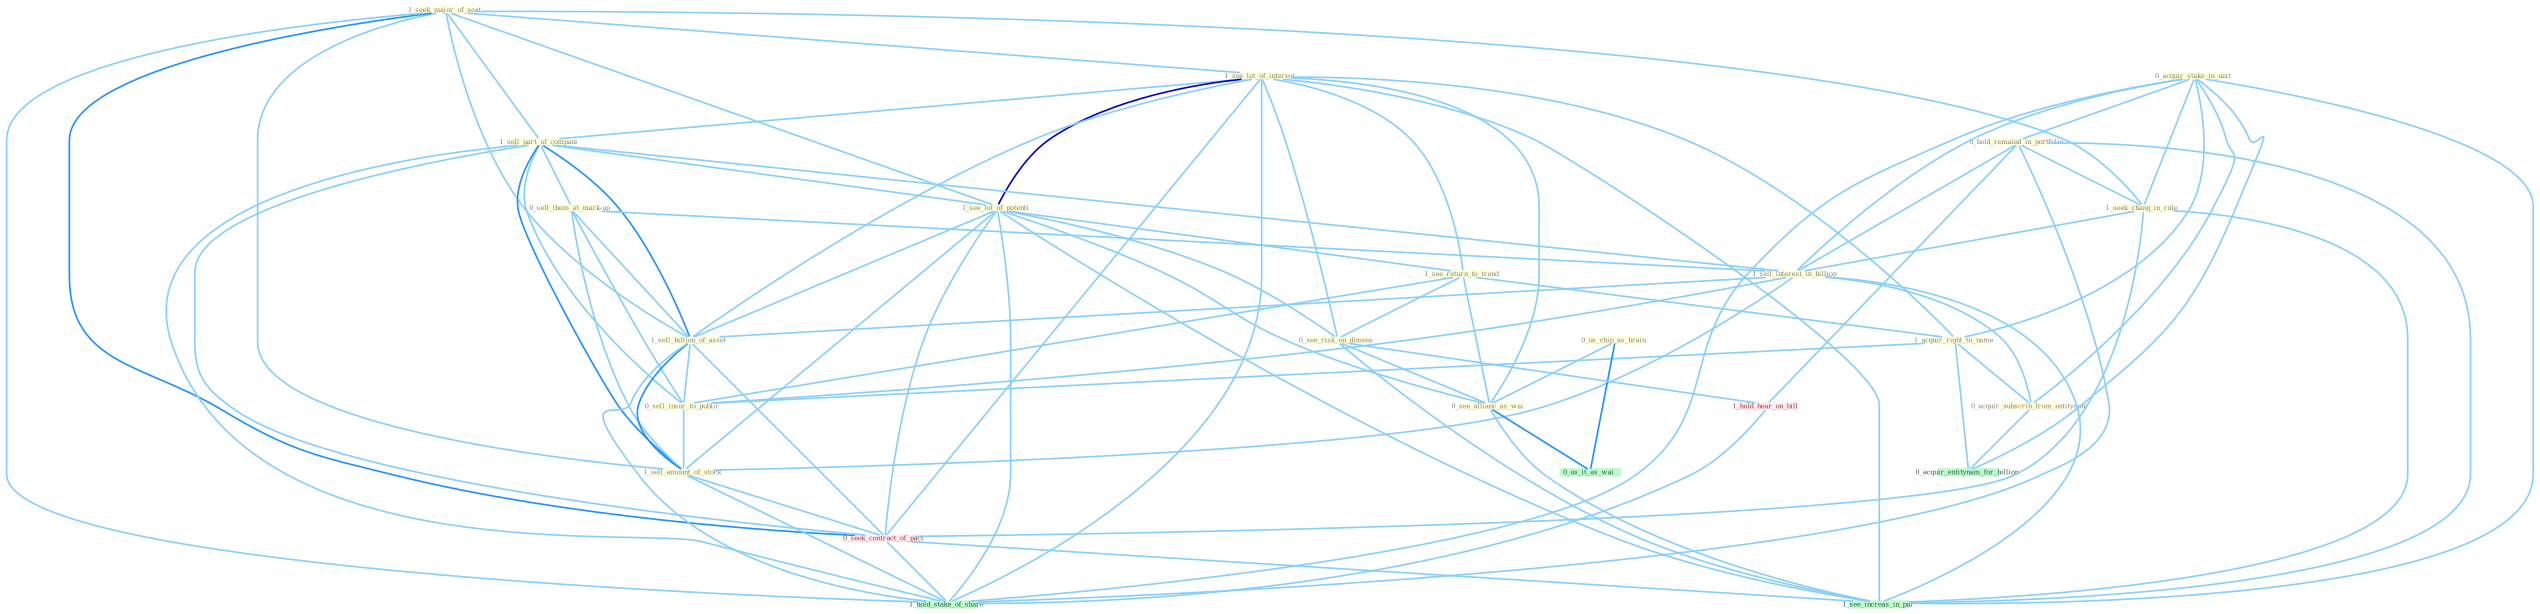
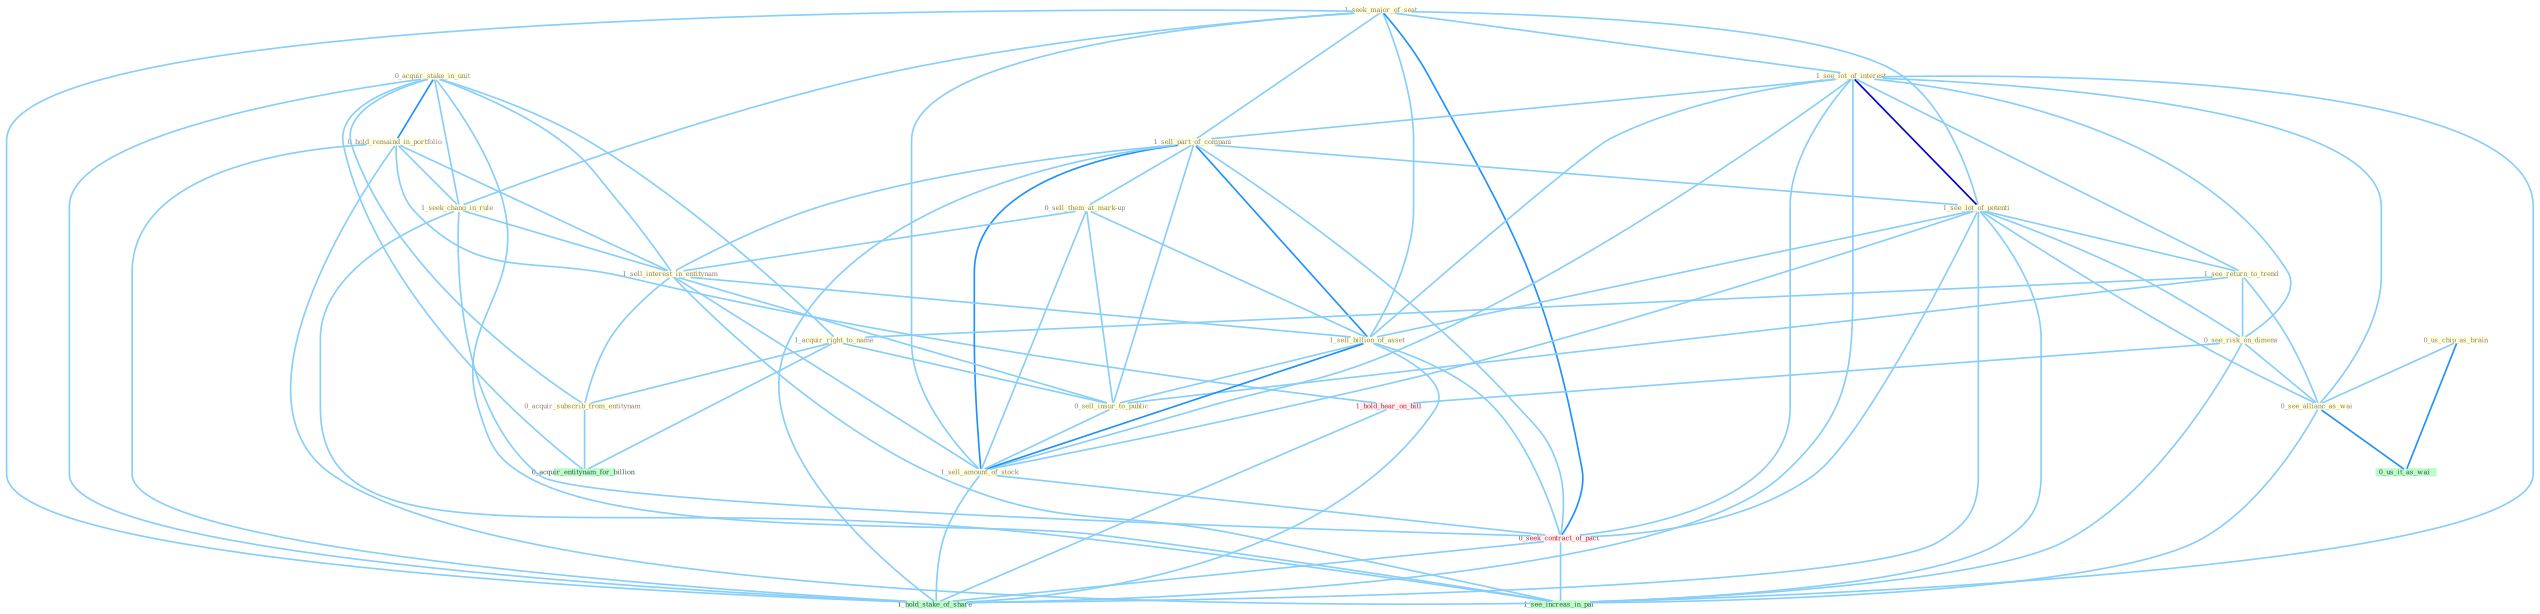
  graph {
    node [color="#ffffe0" fixedsize=true fontcolor="#8b7d6b" fontsize=4 shape=polygon style=filled]
    edge [color="#87cefa" w=1]
    "1_seek_major_of_seat " [height=.06 width=.5]
    "0_acquir_stake_in_unit " [height=.06 width=.5]
    "0_hold_remaind_in_portfolio " [height=.06 width=.5]
    "1_seek_chang_in_rule " [height=.06 width=.5]
    "1_see_lot_of_interest " [height=.06 width=.5]
    "1_sell_part_of_compani " [height=.06 width=.5]
    "0_sell_them_at_mark-up " [height=.06 width=.5]
    "1_see_lot_of_potenti " [height=.06 width=.5]
-   "1_sell_interest_in_entitynam " [height=.06 width=.5 label="1_sell_interest_in_billion"]
+   "1_sell_interest_in_entitynam " [height=.06 width=.5]
    "1_see_return_to_trend " [height=.06 width=.5]
    "1_acquir_right_to_name " [height=.06 width=.5]
    "0_us_chip_as_brain " [height=.06 width=.5]
    "0_see_risk_on_dimens " [height=.06 width=.5]
    "0_acquir_subscrib_from_entitynam " [height=.06 width=.5]
    "1_sell_billion_of_asset " [height=.06 width=.5]
    "0_sell_insur_to_public " [height=.06 width=.5]
    "1_sell_amount_of_stock " [height=.06 width=.5]
    "0_see_allianc_as_wai " [height=.06 width=.5]
    "0_seek_contract_of_pact " [color="#fff0f5" fontcolor="#b22222" height=.06 width=.5]
    "1_hold_hear_on_bill " [color="#fff0f5" fontcolor="#b22222" height=.06 width=.5]
    "1_hold_stake_of_share " [color="#BDFCC9" fontcolor="#2f4f4f" height=.06 width=.5]
    "0_acquir_entitynam_for_billion " [color="#BDFCC9" fontcolor="#2f4f4f" height=.06 width=.5]
    "1_see_increas_in_pai " [color="#BDFCC9" fontcolor="#2f4f4f" height=.06 width=.5]
    "0_us_it_as_wai " [color="#BDFCC9" fontcolor="#2f4f4f" height=.06 width=.5]
    subgraph sub_1 {
      "1_seek_major_of_seat "
      "0_acquir_stake_in_unit "
      "0_hold_remaind_in_portfolio "
      "1_seek_chang_in_rule "
      "1_see_lot_of_interest "
      "1_sell_part_of_compani "
      "0_sell_them_at_mark-up "
      "1_see_lot_of_potenti "
      "1_sell_interest_in_entitynam "
      "1_see_return_to_trend "
      "1_acquir_right_to_name "
      "0_us_chip_as_brain "
      "0_see_risk_on_dimens "
      "0_acquir_subscrib_from_entitynam "
      "1_sell_billion_of_asset "
      "0_sell_insur_to_public "
      "1_sell_amount_of_stock "
      "0_see_allianc_as_wai "
    }
    subgraph sub_2 {
      "0_seek_contract_of_pact "
      "1_hold_hear_on_bill "
    }
    "1_seek_major_of_seat " -- "1_seek_chang_in_rule "
    "1_seek_major_of_seat " -- "1_see_lot_of_interest "
    "1_seek_major_of_seat " -- "1_sell_part_of_compani "
    "1_seek_major_of_seat " -- "1_see_lot_of_potenti "
    "1_seek_major_of_seat " -- "1_sell_billion_of_asset "
    "1_seek_major_of_seat " -- "1_sell_amount_of_stock "
    "1_seek_major_of_seat " -- "0_seek_contract_of_pact " [color="#1e90ff" w=2]
    "1_seek_major_of_seat " -- "1_hold_stake_of_share "
-   "0_acquir_stake_in_unit " -- "0_hold_remaind_in_portfolio "
+   "0_acquir_stake_in_unit " -- "0_hold_remaind_in_portfolio " [color="#1e90ff"]
    "0_acquir_stake_in_unit " -- "1_seek_chang_in_rule "
    "0_acquir_stake_in_unit " -- "1_sell_interest_in_entitynam "
    "0_acquir_stake_in_unit " -- "1_acquir_right_to_name "
    "0_acquir_stake_in_unit " -- "0_acquir_subscrib_from_entitynam "
    "0_acquir_stake_in_unit " -- "1_hold_stake_of_share "
    "0_acquir_stake_in_unit " -- "0_acquir_entitynam_for_billion "
    "0_acquir_stake_in_unit " -- "1_see_increas_in_pai "
    "0_hold_remaind_in_portfolio " -- "1_seek_chang_in_rule "
    "0_hold_remaind_in_portfolio " -- "1_sell_interest_in_entitynam "
    "0_hold_remaind_in_portfolio " -- "1_hold_hear_on_bill "
    "0_hold_remaind_in_portfolio " -- "1_hold_stake_of_share "
    "0_hold_remaind_in_portfolio " -- "1_see_increas_in_pai "
    "1_seek_chang_in_rule " -- "1_sell_interest_in_entitynam "
    "1_seek_chang_in_rule " -- "0_seek_contract_of_pact "
    "1_seek_chang_in_rule " -- "1_see_increas_in_pai "
    "1_see_lot_of_interest " -- "1_sell_part_of_compani "
    "1_see_lot_of_interest " -- "1_see_lot_of_potenti " [color="#0000cd" w=3]
    "1_see_lot_of_interest " -- "1_see_return_to_trend "
    "1_see_lot_of_interest " -- "0_see_risk_on_dimens "
    "1_see_lot_of_interest " -- "1_sell_billion_of_asset "
-   "1_see_lot_of_interest " -- "1_acquir_right_to_name "
+   "1_see_lot_of_interest " -- "1_sell_amount_of_stock "
    "1_see_lot_of_interest " -- "0_see_allianc_as_wai "
    "1_see_lot_of_interest " -- "0_seek_contract_of_pact "
    "1_see_lot_of_interest " -- "1_hold_stake_of_share "
    "1_see_lot_of_interest " -- "1_see_increas_in_pai "
    "1_sell_part_of_compani " -- "0_sell_them_at_mark-up "
    "1_sell_part_of_compani " -- "1_see_lot_of_potenti "
    "1_sell_part_of_compani " -- "1_sell_interest_in_entitynam "
    "1_sell_part_of_compani " -- "1_sell_billion_of_asset " [color="#1e90ff" w=2]
    "1_sell_part_of_compani " -- "0_sell_insur_to_public "
    "1_sell_part_of_compani " -- "1_sell_amount_of_stock " [color="#1e90ff" w=2]
    "1_sell_part_of_compani " -- "0_seek_contract_of_pact "
    "1_sell_part_of_compani " -- "1_hold_stake_of_share "
    "0_sell_them_at_mark-up " -- "1_sell_interest_in_entitynam "
    "0_sell_them_at_mark-up " -- "1_sell_billion_of_asset "
    "0_sell_them_at_mark-up " -- "0_sell_insur_to_public "
    "0_sell_them_at_mark-up " -- "1_sell_amount_of_stock "
    "1_see_lot_of_potenti " -- "1_see_return_to_trend "
    "1_see_lot_of_potenti " -- "0_see_risk_on_dimens "
    "1_see_lot_of_potenti " -- "1_sell_billion_of_asset "
    "1_see_lot_of_potenti " -- "1_sell_amount_of_stock "
    "1_see_lot_of_potenti " -- "0_see_allianc_as_wai "
    "1_see_lot_of_potenti " -- "0_seek_contract_of_pact "
    "1_see_lot_of_potenti " -- "1_hold_stake_of_share "
    "1_see_lot_of_potenti " -- "1_see_increas_in_pai "
    "1_sell_interest_in_entitynam " -- "0_acquir_subscrib_from_entitynam "
    "1_sell_interest_in_entitynam " -- "1_sell_billion_of_asset "
    "1_sell_interest_in_entitynam " -- "0_sell_insur_to_public "
    "1_sell_interest_in_entitynam " -- "1_sell_amount_of_stock "
    "1_sell_interest_in_entitynam " -- "1_see_increas_in_pai "
    "1_see_return_to_trend " -- "1_acquir_right_to_name "
    "1_see_return_to_trend " -- "0_see_risk_on_dimens "
    "1_see_return_to_trend " -- "0_sell_insur_to_public "
    "1_see_return_to_trend " -- "0_see_allianc_as_wai "
    "1_acquir_right_to_name " -- "0_acquir_subscrib_from_entitynam "
    "1_acquir_right_to_name " -- "0_sell_insur_to_public "
    "1_acquir_right_to_name " -- "0_acquir_entitynam_for_billion "
    "0_us_chip_as_brain " -- "0_see_allianc_as_wai "
    "0_us_chip_as_brain " -- "0_us_it_as_wai " [color="#1e90ff" w=2]
    "0_see_risk_on_dimens " -- "0_see_allianc_as_wai "
    "0_see_risk_on_dimens " -- "1_hold_hear_on_bill "
    "0_see_risk_on_dimens " -- "1_see_increas_in_pai "
    "0_acquir_subscrib_from_entitynam " -- "0_acquir_entitynam_for_billion "
    "1_sell_billion_of_asset " -- "0_sell_insur_to_public "
    "1_sell_billion_of_asset " -- "1_sell_amount_of_stock " [color="#1e90ff" w=2]
    "1_sell_billion_of_asset " -- "0_seek_contract_of_pact "
    "1_sell_billion_of_asset " -- "1_hold_stake_of_share "
    "0_sell_insur_to_public " -- "1_sell_amount_of_stock "
    "1_sell_amount_of_stock " -- "0_seek_contract_of_pact "
    "1_sell_amount_of_stock " -- "1_hold_stake_of_share "
    "0_see_allianc_as_wai " -- "1_see_increas_in_pai "
    "0_see_allianc_as_wai " -- "0_us_it_as_wai " [color="#1e90ff" w=2]
    "0_seek_contract_of_pact " -- "1_hold_stake_of_share "
    "0_seek_contract_of_pact " -- "1_see_increas_in_pai "
    "1_hold_hear_on_bill " -- "1_hold_stake_of_share "
  }
